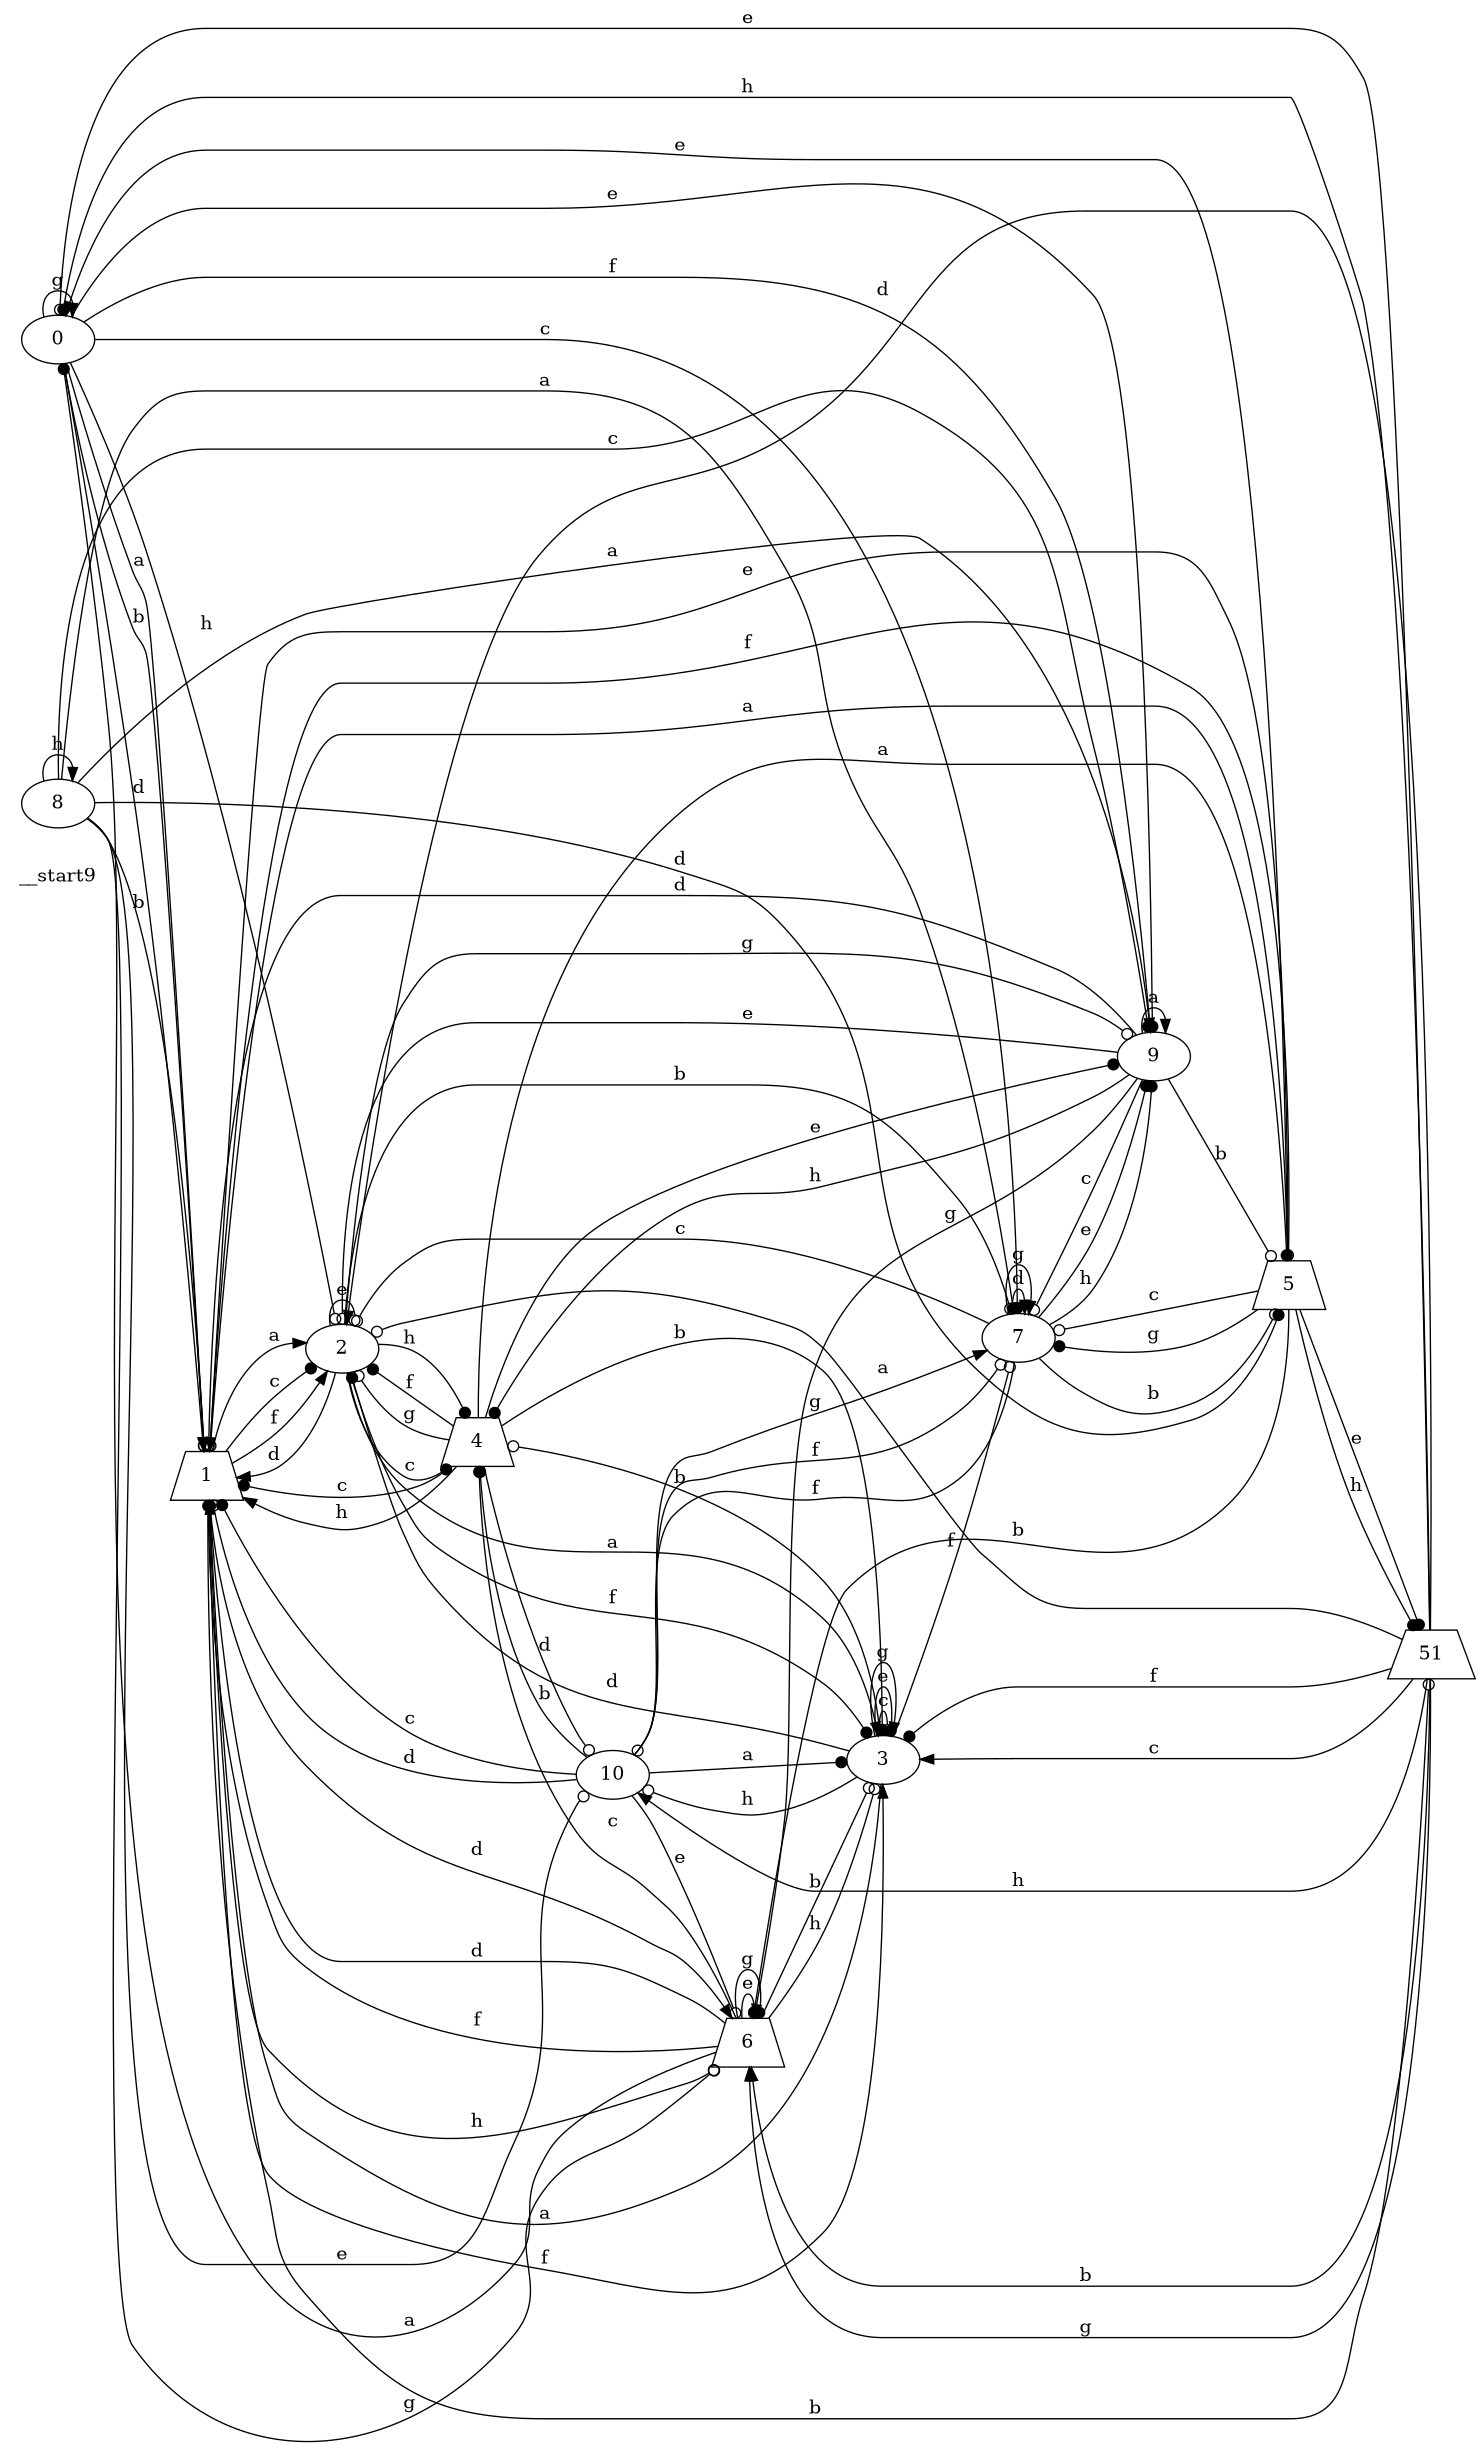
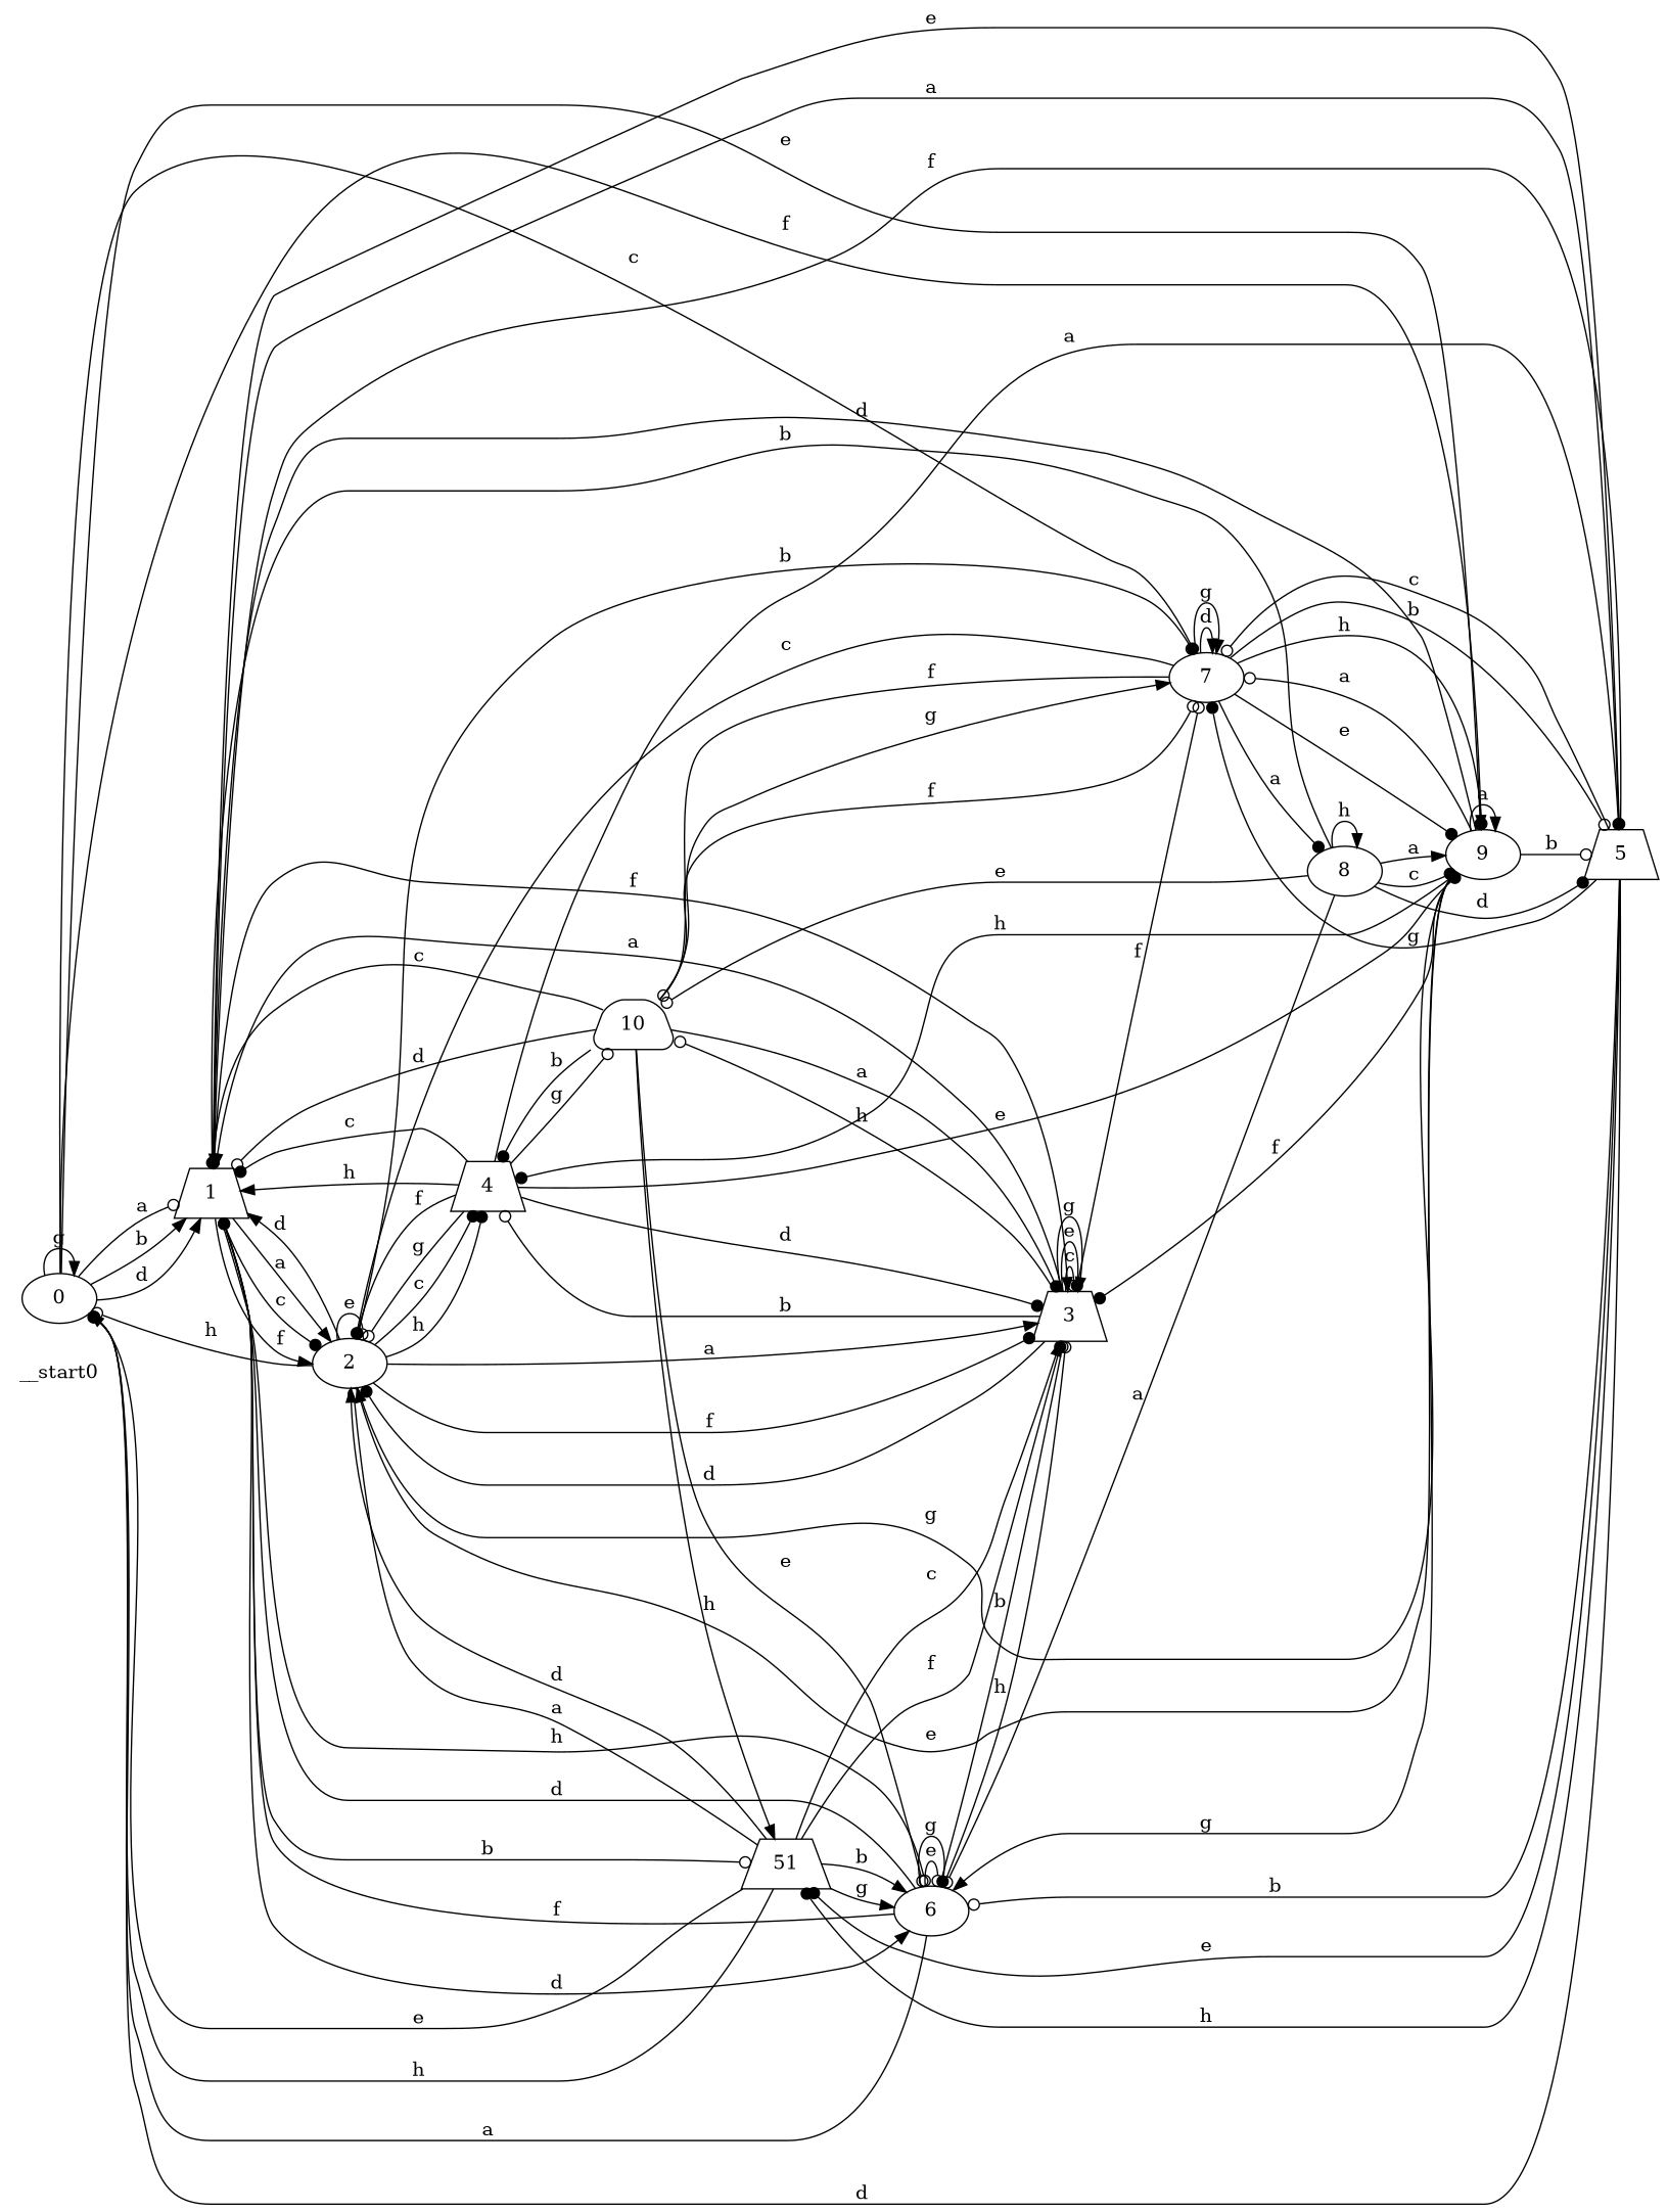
  digraph {
    rankdir=LR
    node [shape=ellipse color=black fillcolor=white style=filled]
    edge [arrowhead=odot]
-   __start0 [shape=none label=__start9 color="" fillcolor="" style=""]
+   __start0 [shape=none color="" fillcolor="" style=""]
    n2 [label=0]
    n3 [label=1 shape=trapezium]
    n4 [label=2 style="rounded,filled"]
    n5 [label=7]
    n6 [label=9 style="rounded,filled"]
-   n7 [label=3]
+   n7 [label=3 shape=trapezium]
    n8 [label=5 shape=trapezium]
-   n9 [label=6 shape=trapezium]
+   n9 [label=6]
    n10 [label=51 shape=trapezium]
    n11 [label=4 shape=trapezium]
-   n12 [label=10 style="rounded,filled"]
+   n12 [label=10 shape=trapezium style="rounded,filled"]
    n13 [label=8]
    n2 -> n2 [arrowhead=normal label=g]
    n2 -> n3 [label=a]
    n2 -> n3 [arrowhead=normal label=b]
    n2 -> n3 [arrowhead=normal label=d]
-   n2 -> n4 [label=h]
+   n4 -> n2 [label=h]
    n2 -> n5 [arrowhead=dot label=c]
    n2 -> n6 [arrowhead=dot label=e]
    n2 -> n6 [arrowhead=normal label=f]
    n3 -> n4 [arrowhead=normal label=a]
    n3 -> n4 [arrowhead=dot label=c]
    n3 -> n4 [arrowhead=normal label=f]
    n3 -> n7 [arrowhead=normal label=f]
    n3 -> n8 [label=e]
    n3 -> n9 [arrowhead=normal label=d]
    n3 -> n9 [label=h]
    n3 -> n10 [label=b]
    n4 -> n3 [arrowhead=normal label=d]
    n4 -> n4 [label=e]
    n4 -> n5 [label=b]
    n4 -> n6 [label=g]
    n4 -> n7 [arrowhead=normal label=a]
    n4 -> n7 [arrowhead=dot label=f]
    n4 -> n11 [arrowhead=dot label=c]
    n4 -> n11 [arrowhead=dot label=h]
    n5 -> n4 [label=c]
    n5 -> n5 [arrowhead=normal label=d]
    n5 -> n5 [arrowhead=normal label=g]
    n5 -> n6 [arrowhead=dot label=e]
    n5 -> n6 [arrowhead=dot label=h]
    n5 -> n8 [label=b]
    n5 -> n12 [label=f]
-   n13 -> n5 [arrowhead=dot label=a]
+   n5 -> n13 [arrowhead=dot label=a]
    n6 -> n3 [label=d]
-   n6 -> n4 [label=e]
-   n6 -> n5 [label=c]
+   n6 -> n4 [arrowhead=normal label=e]
+   n6 -> n5 [label=a]
    n6 -> n6 [arrowhead=normal label=a]
+   n6 -> n7 [arrowhead=dot label=f]
    n6 -> n8 [label=b]
    n6 -> n9 [arrowhead=normal label=g]
    n6 -> n11 [arrowhead=dot label=h]
    n7 -> n3 [arrowhead=normal label=a]
    n7 -> n4 [arrowhead=dot label=d]
    n7 -> n5 [label=f]
    n7 -> n7 [label=c]
    n7 -> n7 [arrowhead=dot label=e]
    n7 -> n7 [arrowhead=normal label=g]
    n7 -> n11 [label=b]
    n7 -> n12 [label=h]
-   n8 -> n2 [arrowhead=normal label=e]
+   n8 -> n2 [arrowhead=normal label=d]
    n8 -> n3 [label=a]
    n8 -> n3 [arrowhead=normal label=f]
    n8 -> n5 [label=c]
    n8 -> n5 [arrowhead=dot label=g]
-   n8 -> n9 [arrowhead=dot label=b]
+   n8 -> n9 [label=b]
    n8 -> n10 [arrowhead=dot label=e]
    n8 -> n10 [arrowhead=dot label=h]
    n9 -> n2 [arrowhead=dot label=a]
    n9 -> n3 [arrowhead=dot label=d]
    n9 -> n3 [arrowhead=dot label=f]
    n9 -> n7 [label=b]
    n9 -> n7 [label=h]
    n9 -> n9 [label=e]
    n9 -> n9 [arrowhead=dot label=g]
-   n9 -> n11 [label=c]
    n10 -> n2 [label=e]
    n10 -> n2 [arrowhead=dot label=h]
    n10 -> n4 [label=a]
    n10 -> n4 [arrowhead=normal label=d]
    n10 -> n7 [arrowhead=normal label=c]
    n10 -> n7 [arrowhead=dot label=f]
    n10 -> n9 [arrowhead=normal label=b]
    n10 -> n9 [arrowhead=normal label=g]
    n11 -> n3 [arrowhead=dot label=c]
    n11 -> n3 [arrowhead=normal label=h]
    n11 -> n4 [arrowhead=dot label=f]
    n11 -> n4 [label=g]
    n11 -> n6 [arrowhead=dot label=e]
-   n11 -> n7 [arrowhead=dot label=b]
+   n11 -> n7 [arrowhead=dot label=d]
    n11 -> n8 [arrowhead=dot label=a]
-   n11 -> n12 [label=d]
+   n11 -> n12 [label=g]
    n12 -> n3 [arrowhead=dot label=c]
    n12 -> n3 [label=d]
    n12 -> n5 [label=f]
    n12 -> n5 [arrowhead=normal label=g]
    n12 -> n7 [arrowhead=dot label=a]
    n12 -> n9 [label=e]
-   n10 -> n12 [arrowhead=normal label=h]
+   n12 -> n10 [arrowhead=normal label=h]
    n12 -> n11 [arrowhead=dot label=b]
    n13 -> n3 [label=b]
    n13 -> n6 [arrowhead=normal label=a]
    n13 -> n6 [arrowhead=dot label=c]
    n13 -> n8 [arrowhead=dot label=d]
-   n13 -> n9 [label=g]
+   n13 -> n9 [label=a]
    n13 -> n12 [label=e]
    n13 -> n13 [arrowhead=normal label=h]
  }
